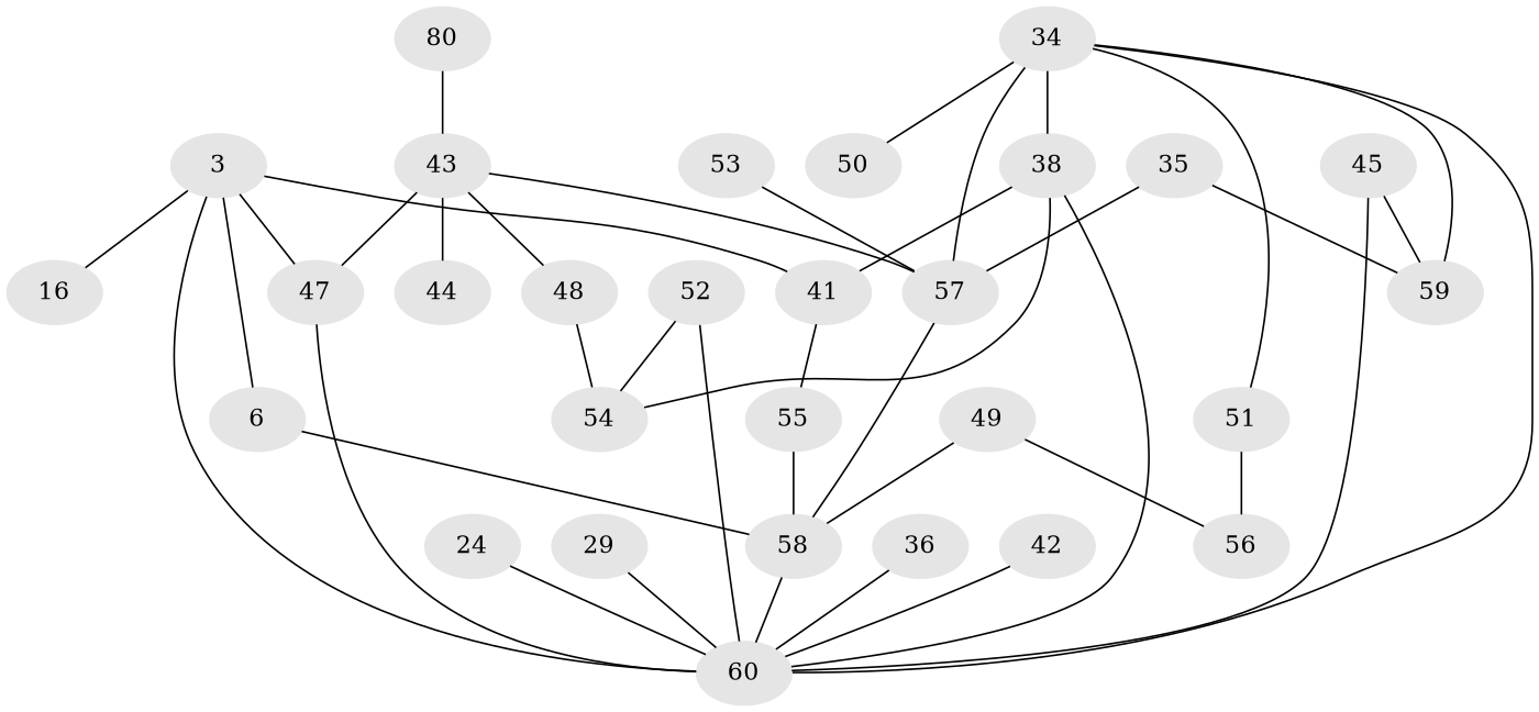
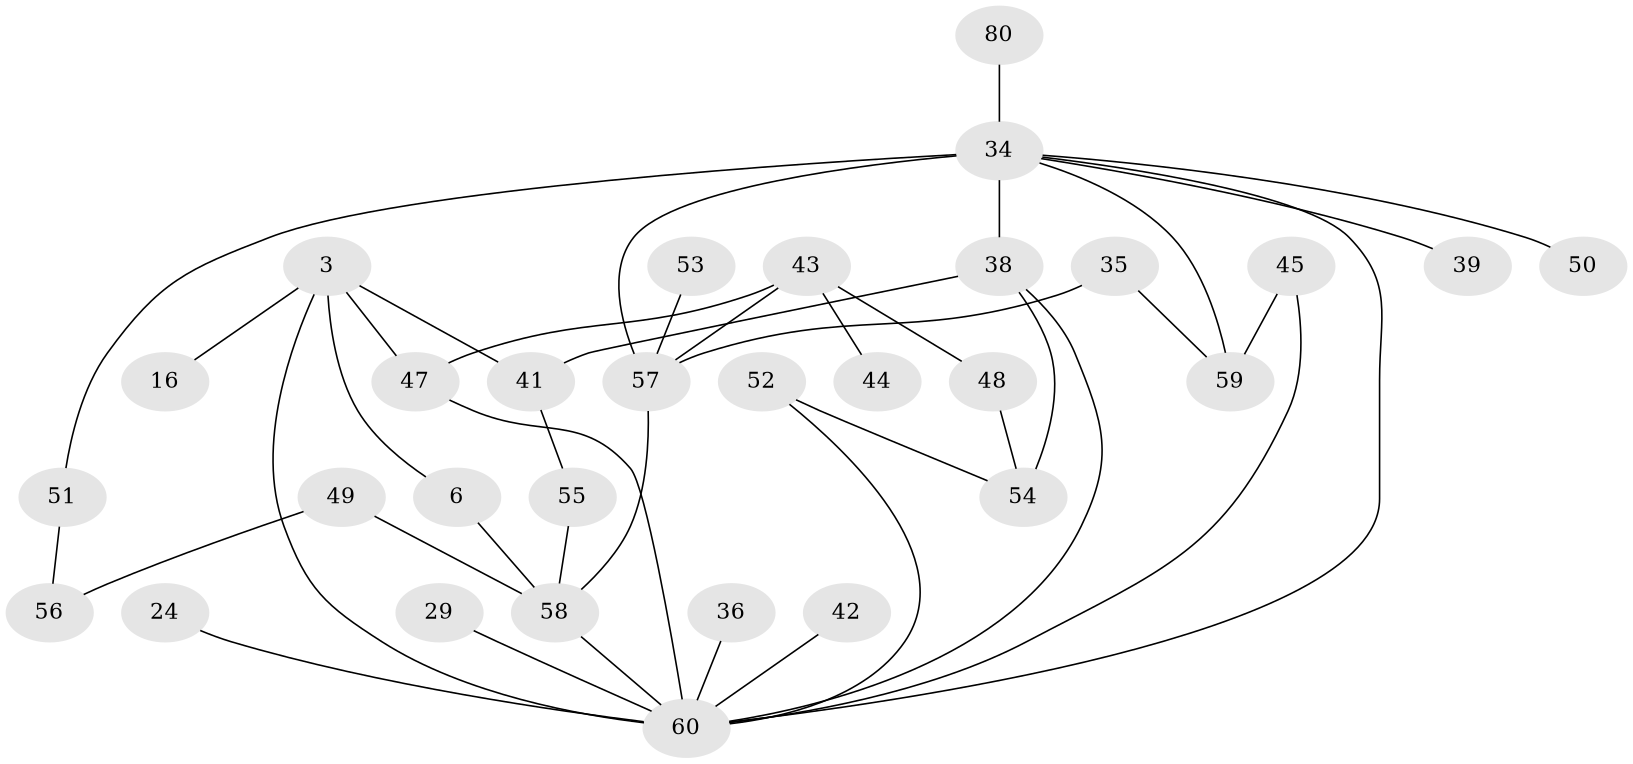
  graph {
    node [color=gray90 style=filled]
    3
    6
    16
    41 [super="+2"]
    47 [super="+40"]
    60 [super="+37+13+14+20"]
    58 [super="+7"]
    55 [super="+23"]
    24
    29
    34 [super="+4"]
    38 [super="+9+17"]
+   39
    50
    51
    57 [super="+5+11+19+26+33"]
    59 [super="+25"]
    n18 [label=80]
    54 [super="+46"]
    56
    35
    36 [super="+28"]
    42
    43
    44
    48
    45
    49 [super="+18"]
    52 [super="+21+22"]
    53
    3 -- 6
    3 -- 16
    3 -- 41 [weight=2]
    3 -- 47
    3 -- 60 [weight=2]
    6 -- 58
    41 -- 55
    47 -- 60
    58 -- 60
    55 -- 58
    24 -- 60
    29 -- 60
    34 -- 60
    34 -- 38 [weight=3]
+   34 -- 39
    34 -- 50
    34 -- 51
    34 -- 57
    34 -- 59
    38 -- 41 [weight=2]
    38 -- 60
    38 -- 54
    51 -- 56
    57 -- 58
-   n18 -- 43
+   n18 -- 34
    35 -- 57
    35 -- 59
    36 -- 60
    42 -- 60
    43 -- 47 [weight=2]
    43 -- 57
    43 -- 44
    43 -- 48
    48 -- 54
    45 -- 60
    45 -- 59
    49 -- 58 [weight=2]
    49 -- 56
    52 -- 60
    52 -- 54 [weight=2]
    53 -- 57
  }
